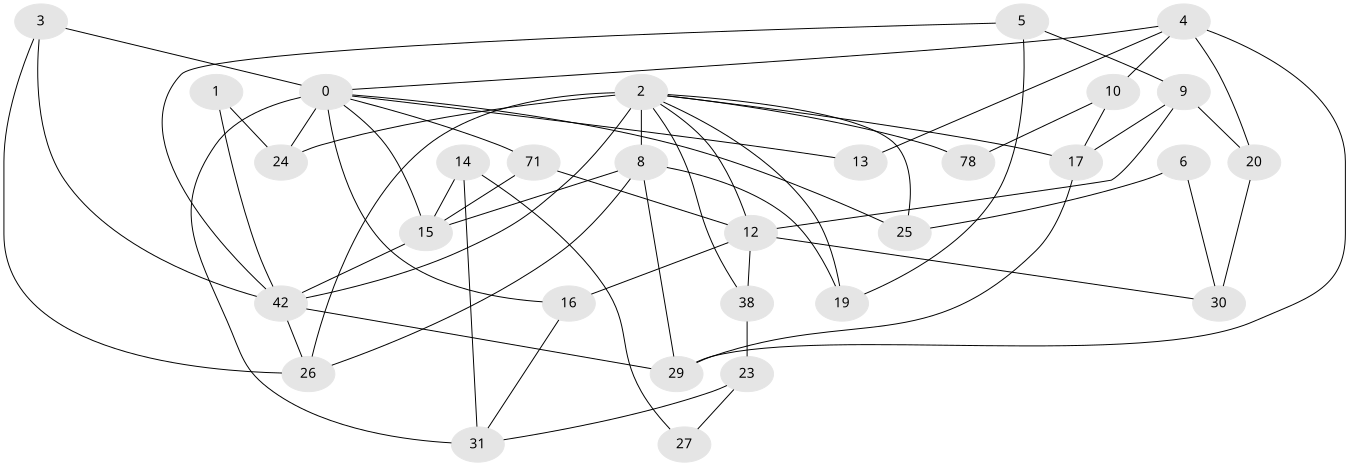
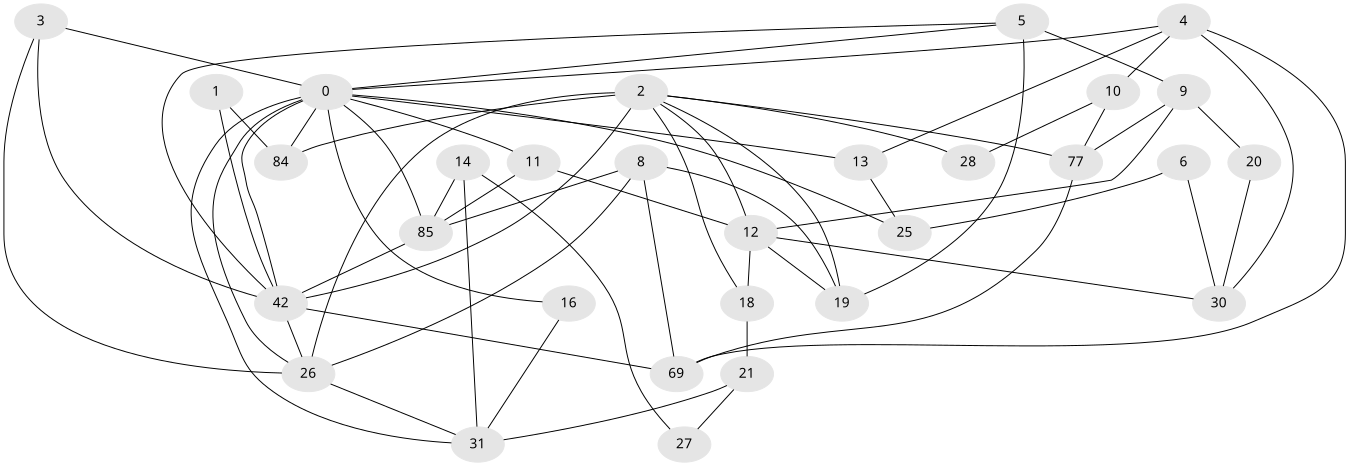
  graph {
    fontname="Noto Sans"
    node [color=gray90 fontname="Noto Sans" style=filled]
    edge [fontname="Noto Sans" weight=1.0]
    n1 [label=42]
    1
-   24
+   24 [label=84]
    26
-   29
+   29 [label=69]
    2
    8
    12
-   17
-   18 [label=38]
+   17 [label=77]
+   18
    19
    25
-   28 [label=78]
-   15
+   28
+   15 [label=85]
    30
    16
-   21 [label=23]
+   21
    31
    3
    n20 [label=0]
    13
-   11 [label=71]
+   11
    4
    10
    5
    9
    20
    6
    14
    27
    n1 -- 26
    n1 -- 29
    1 -- n1
    1 -- 24
+   26 -- 31
    2 -- n1 [weight=2.0]
    2 -- 24 [weight=3.0]
    2 -- 26 [weight=3.0]
-   2 -- 8 [weight=2.0]
    2 -- 12
    2 -- 17
    2 -- 18
    2 -- 19
-   2 -- 25
+   13 -- 25
    2 -- 28 [weight=2.0]
    8 -- 26
    8 -- 29 [weight=2.0]
    8 -- 19
    8 -- 15
    12 -- 18
    12 -- 30
-   12 -- 16
+   12 -- 19
    17 -- 29
    18 -- 21
    15 -- n1
    16 -- 31
    21 -- 31
    21 -- 27
    3 -- n1
    3 -- 26 [weight=2.0]
    3 -- n20 [weight=2.0]
+   n20 -- n1
    n20 -- 24
+   n20 -- 26 [weight=2.0]
    n20 -- 25
    n20 -- 15
    n20 -- 16
    n20 -- 31
    n20 -- 13
    n20 -- 11
    11 -- 12
    11 -- 15
    4 -- 29
-   4 -- 20
+   4 -- 30
    4 -- n20
    4 -- 13
    4 -- 10
    10 -- 17
    10 -- 28
    5 -- n1
    5 -- 19 [weight=2.0]
+   5 -- n20
    5 -- 9
    9 -- 12
    9 -- 17
    9 -- 20
    20 -- 30
    6 -- 25
    6 -- 30
    14 -- 15
    14 -- 31
    14 -- 27
  }
